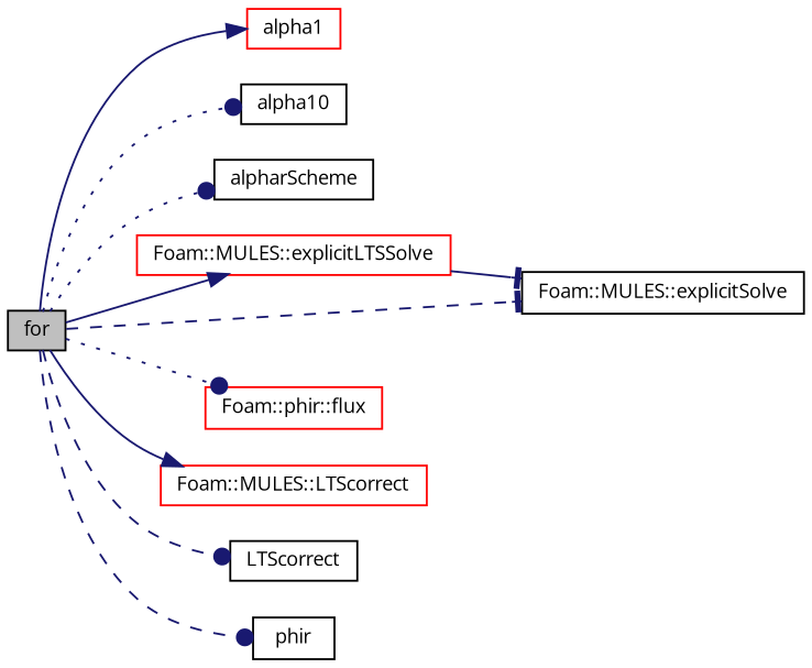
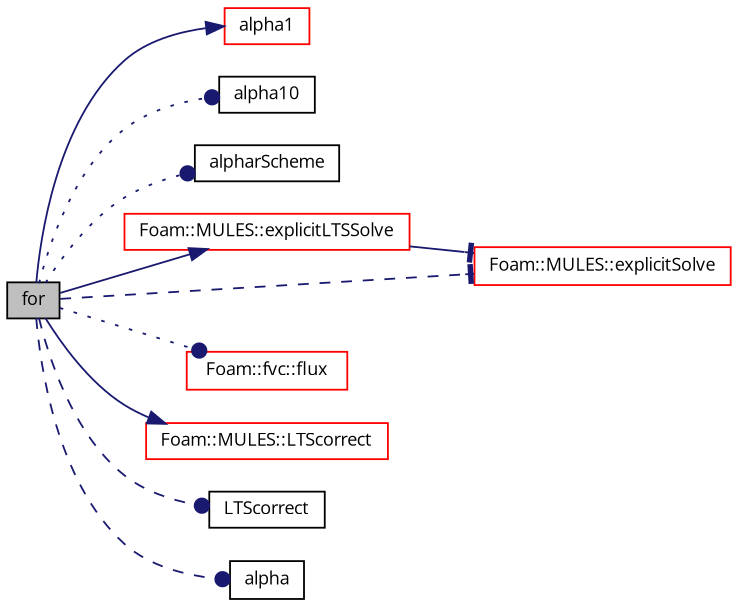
  digraph {
    fontname="Open Sans"
    rankdir=LR
    node [color=black fontname="Open Sans" fontsize=10 shape=record]
    edge [arrowhead=dot color=midnightblue fontname="Open Sans" fontsize=10 labelfontname=FreeSans labelfontsize=10 style=solid]
    n1 [fillcolor=grey75 fontcolor=black height=0.2 label=for style=filled width=0.4]
    n2 [color=red height=0.2 label=alpha1 width=0.4]
    n3 [height=0.2 label=alpha10 width=0.4]
    n4 [height=0.2 label=alpharScheme width=0.4]
    n5 [color=red height=0.2 label="Foam::MULES::explicitLTSSolve" width=0.4]
-   n6 [height=0.2 label="Foam::MULES::explicitSolve" width=0.4]
-   n7 [color=red height=0.2 label="Foam::phir::flux" width=0.4]
+   n6 [color=red height=0.2 label="Foam::MULES::explicitSolve" width=0.4]
+   n7 [color=red height=0.2 label="Foam::fvc::flux" width=0.4]
    n8 [color=red height=0.2 label="Foam::MULES::LTScorrect" width=0.4]
    n9 [height=0.2 label=LTScorrect width=0.4]
-   n10 [height=0.2 label=phir width=0.4]
+   n10 [height=0.2 label=alpha width=0.4]
    n1 -> n2 [arrowhead=normal]
    n1 -> n3 [style=dotted]
    n1 -> n4 [style=dotted]
    n1 -> n5 [arrowhead=normal]
    n1 -> n6 [arrowhead=tee style=dashed]
    n1 -> n7 [style=dotted]
    n1 -> n8 [arrowhead=normal]
    n1 -> n9 [style=dashed]
    n1 -> n10 [style=dashed]
    n5 -> n6 [arrowhead=tee]
  }
